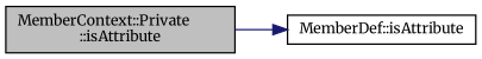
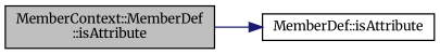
  digraph {
    rankdir=LR
    fontname=Merriweather
    node [color=black fontname=Merriweather fontsize=10 shape=record style=filled]
-   n1 [fillcolor=grey75 fontcolor=black height=0.2 label="MemberContext::Private\l::isAttribute" width=0.4]
+   n1 [fillcolor=grey75 fontcolor=black height=0.2 label="MemberContext::MemberDef\l::isAttribute" width=0.4]
    n2 [fillcolor=white height=0.2 label="MemberDef::isAttribute" width=0.4]
    n1 -> n2 [color=midnightblue fontname=Merriweather fontsize=10 labelfontname=Helvetica labelfontsize=10 style=solid]
  }
